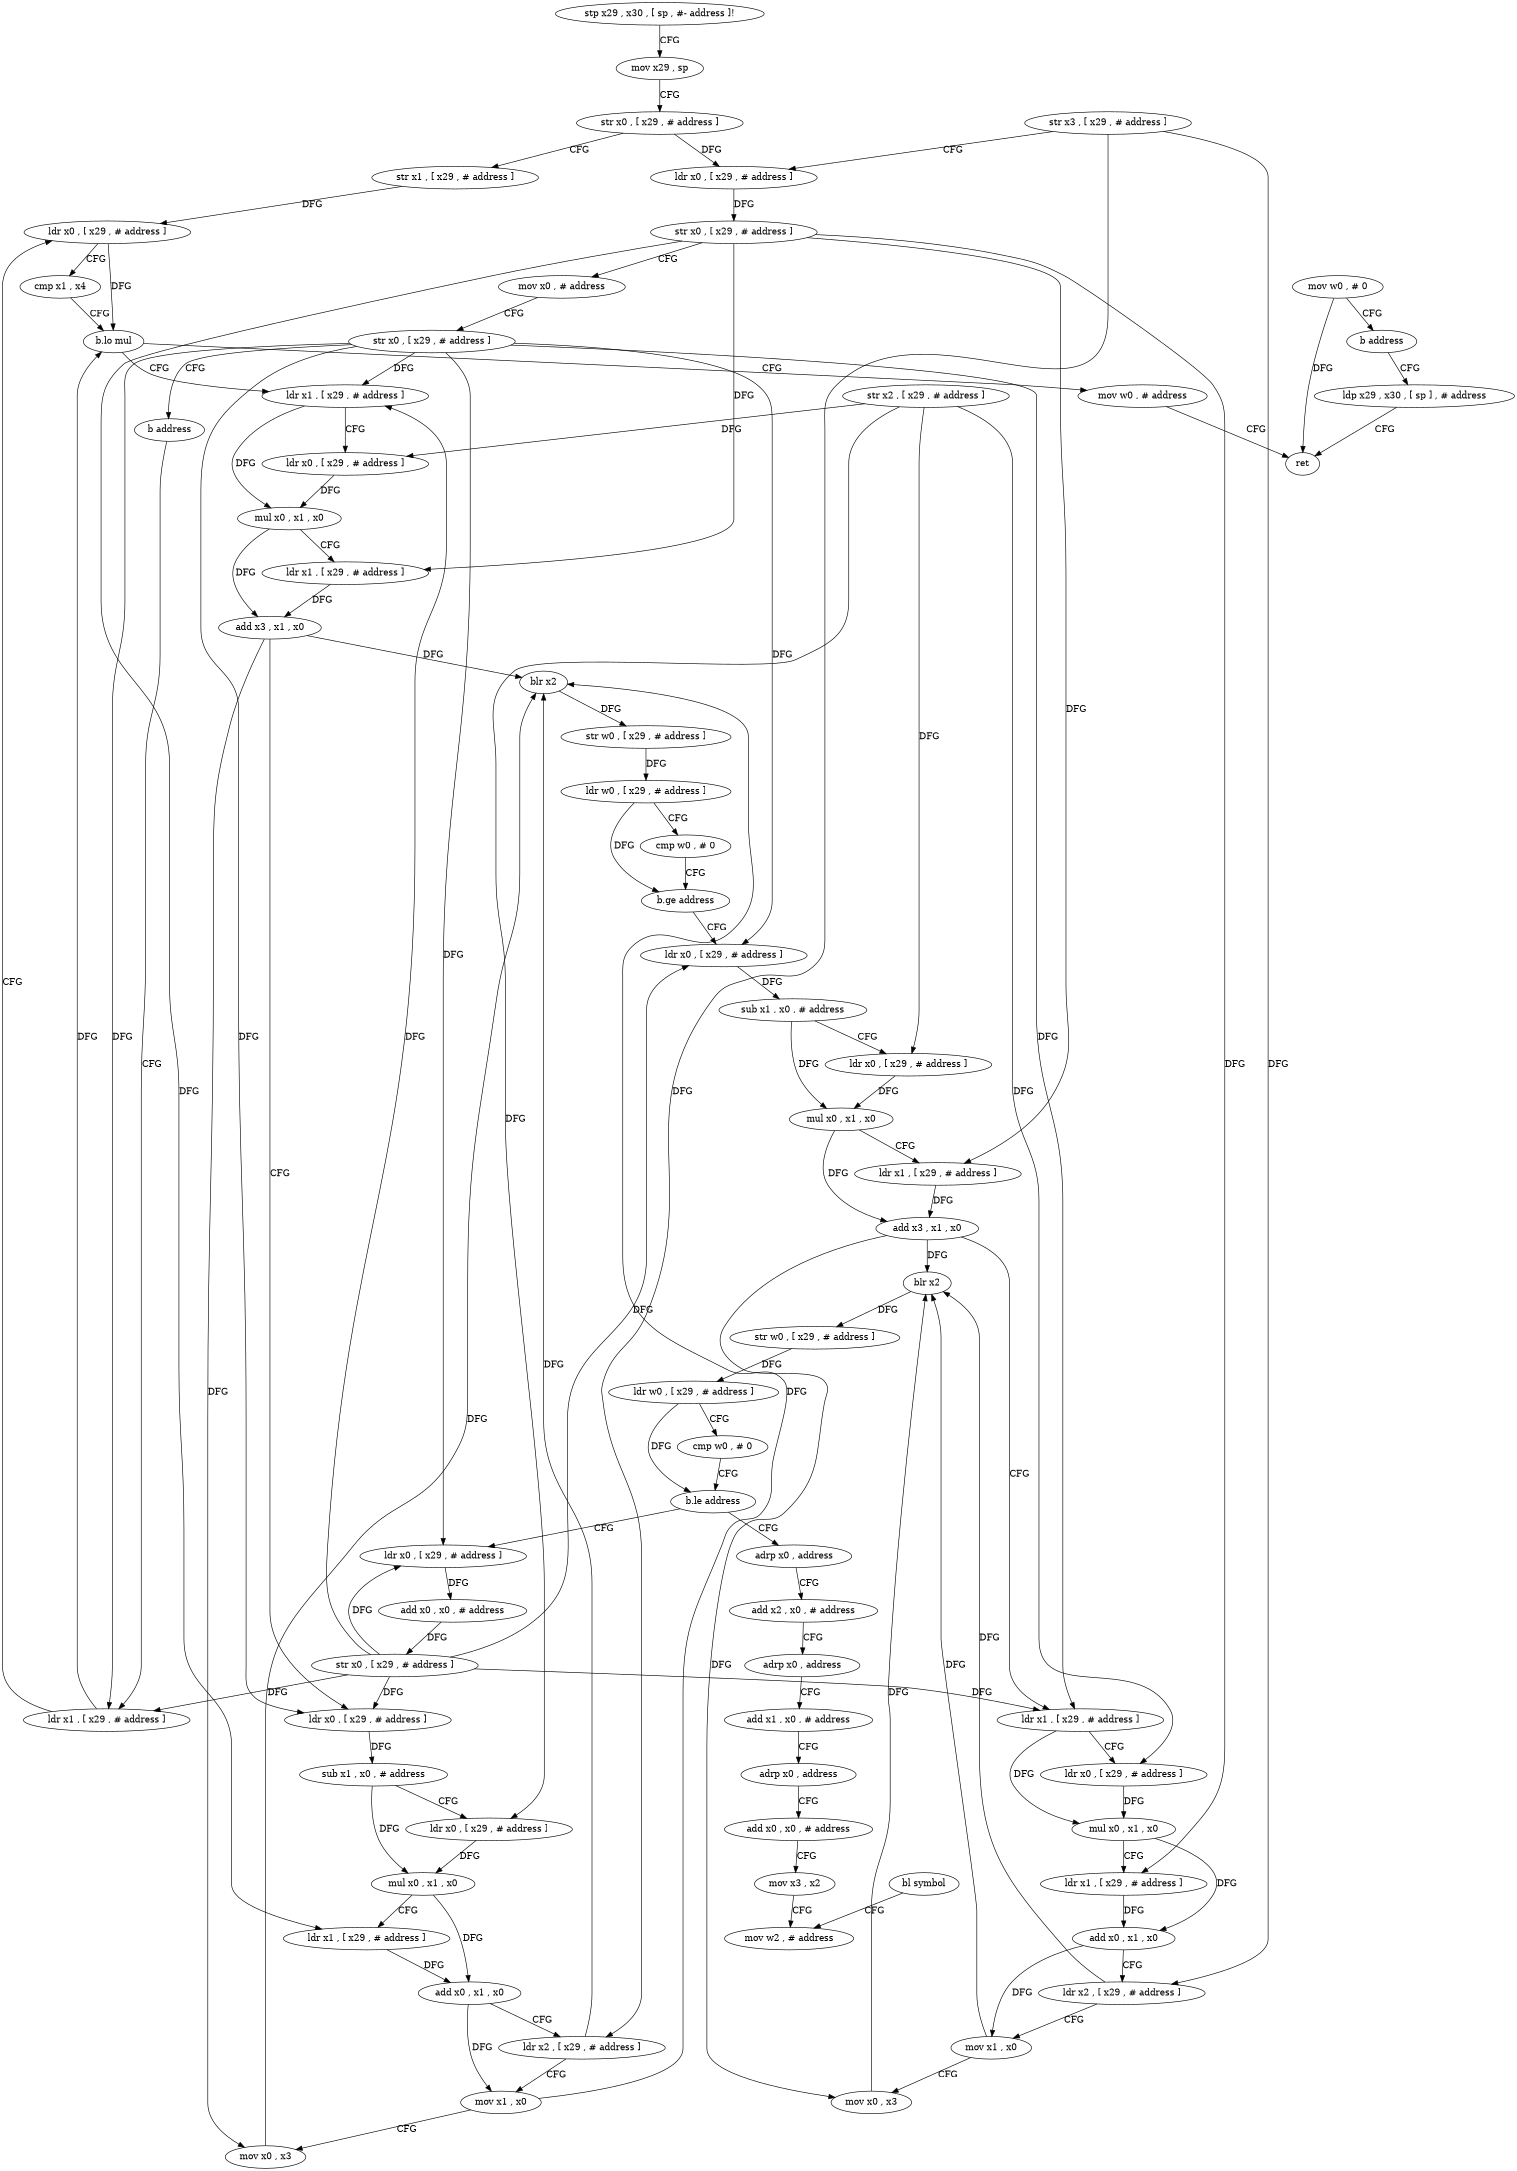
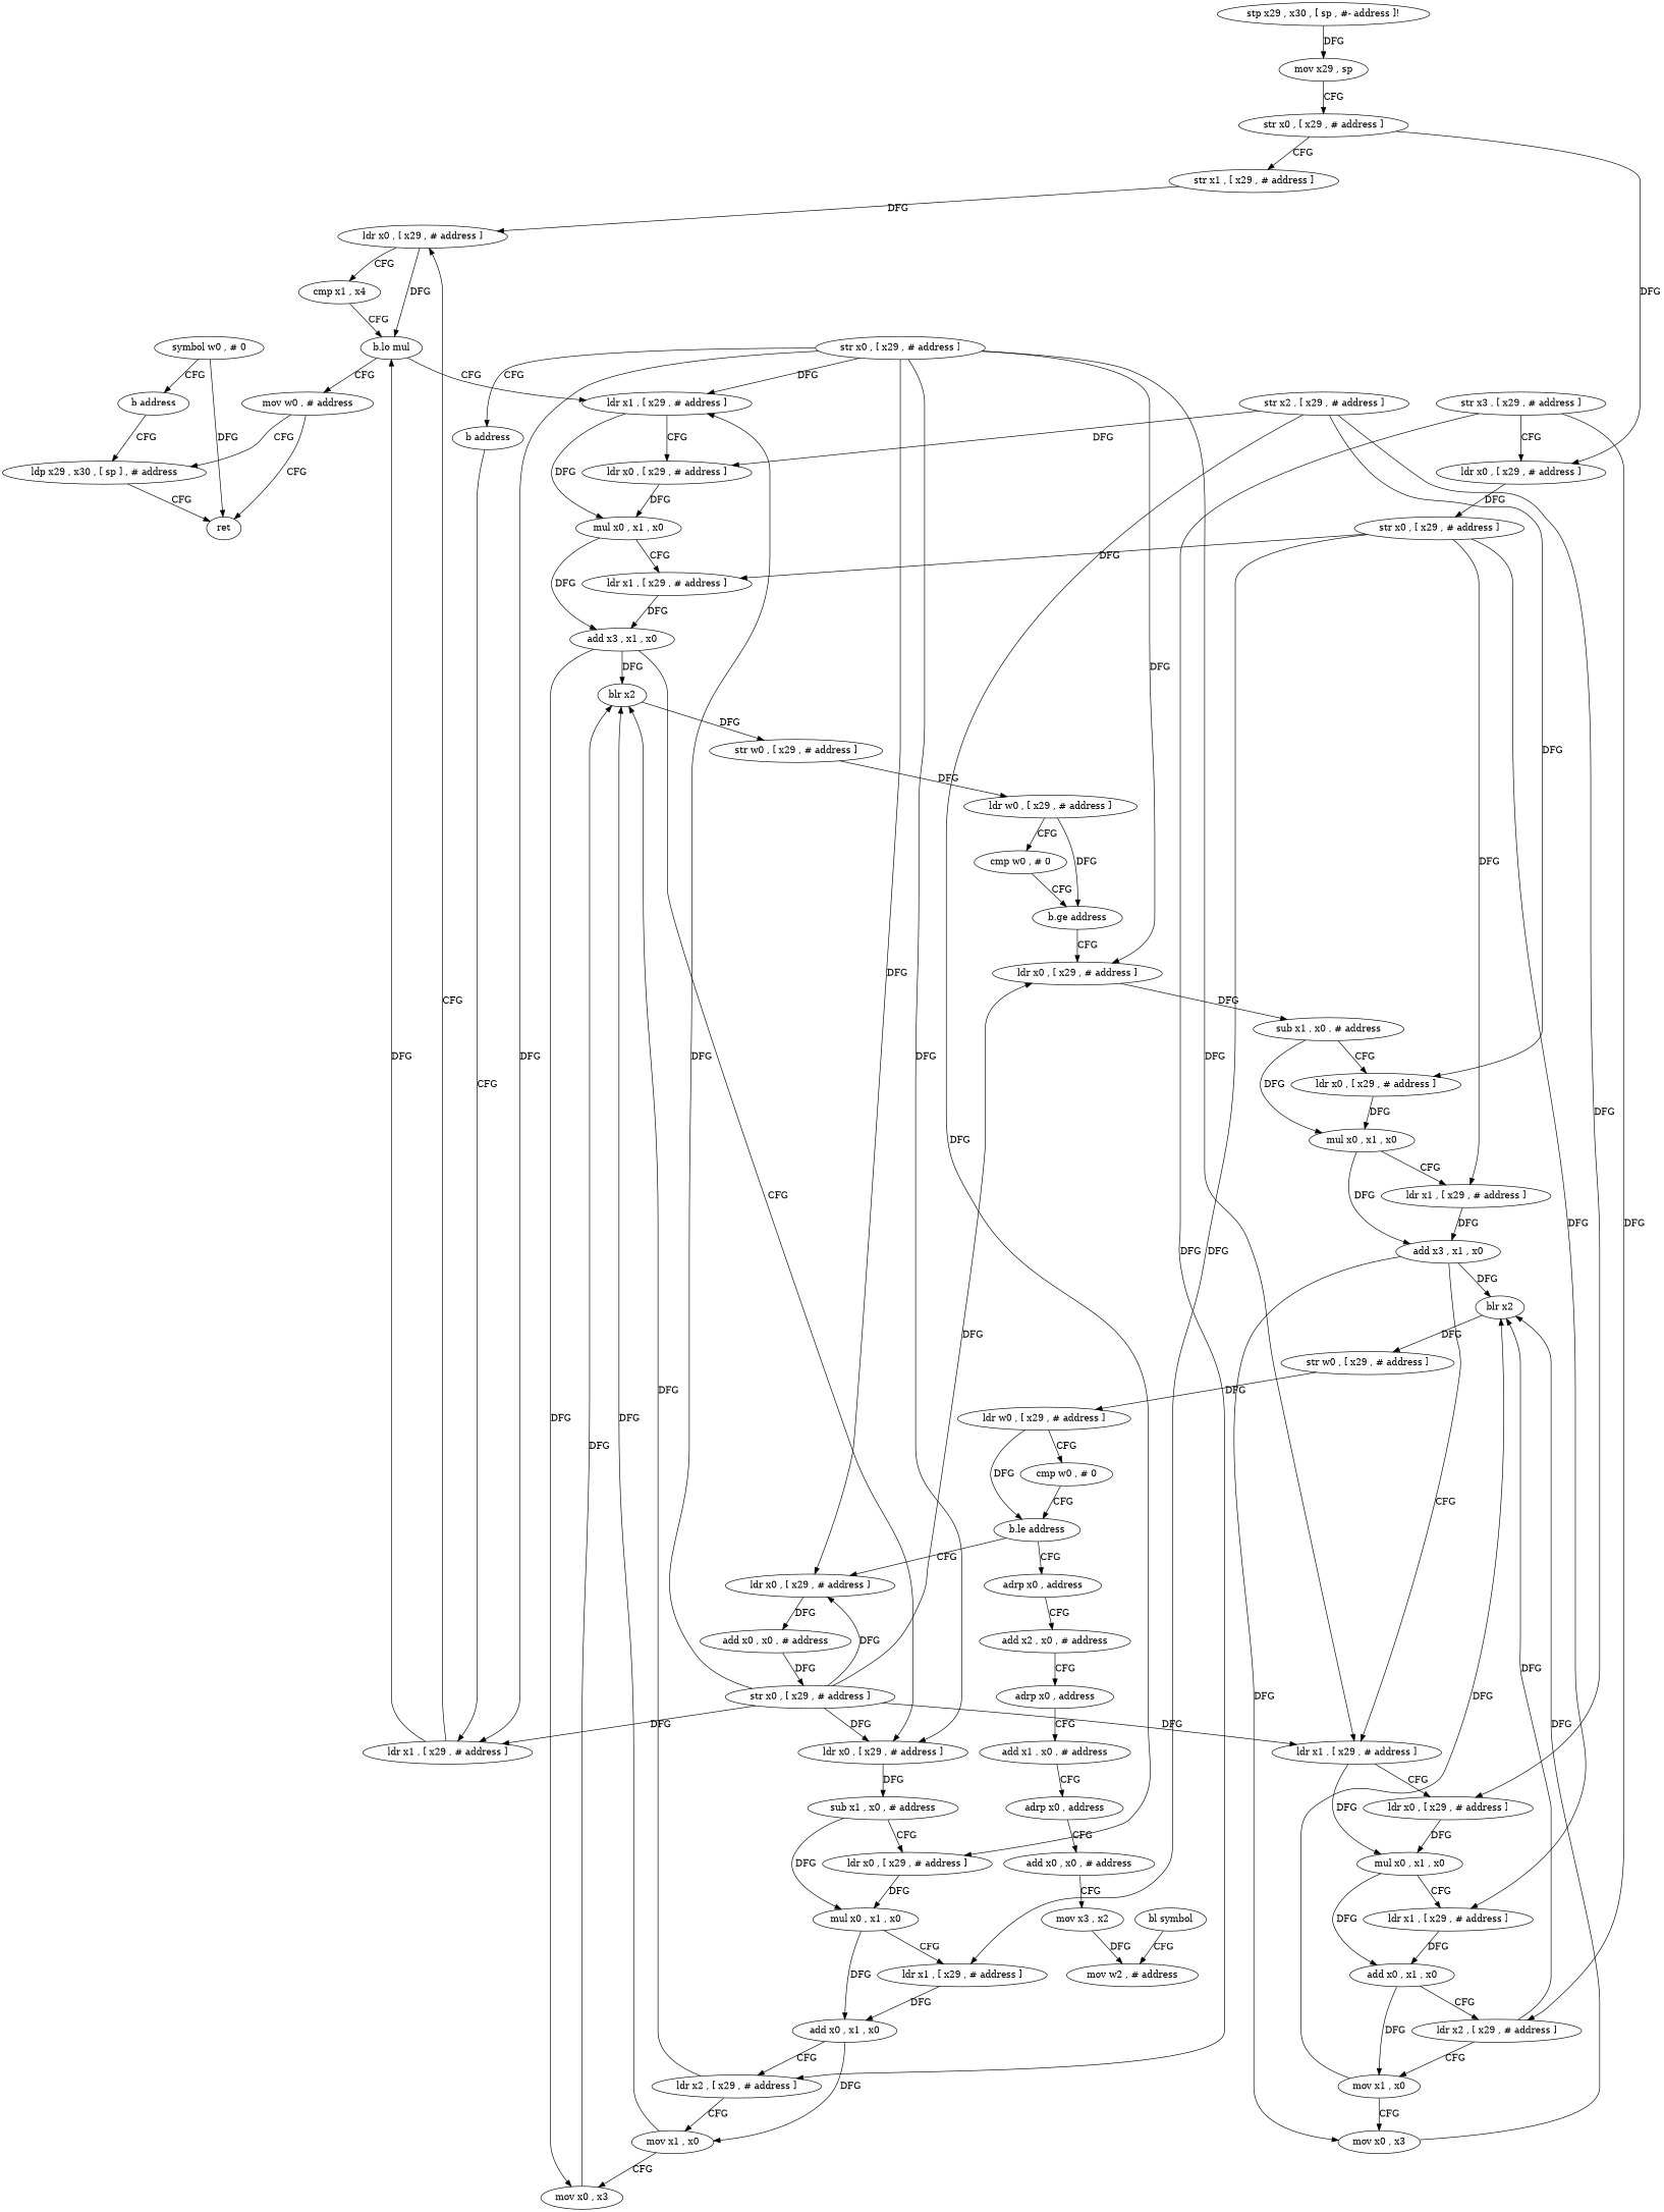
  digraph {
    n1 [label="stp x29 , x30 , [ sp , #- address ]!"]
    n2 [label="mov x29 , sp"]
    n3 [label="str x0 , [ x29 , # address ]"]
    n4 [label="str x1 , [ x29 , # address ]"]
    n5 [label="ldr x0 , [ x29 , # address ]"]
    n6 [label="ldr x0 , [ x29 , # address ]"]
    n7 [label="str x0 , [ x29 , # address ]"]
    n8 [label="str x2 , [ x29 , # address ]"]
    n9 [label="ldr x0 , [ x29 , # address ]"]
    n10 [label="ldr x0 , [ x29 , # address ]"]
    n11 [label="ldr x0 , [ x29 , # address ]"]
    n12 [label="ldr x0 , [ x29 , # address ]"]
    n13 [label="b.lo mul"]
    n14 [label="cmp x1 , x4"]
    n15 [label="str x3 , [ x29 , # address ]"]
    n16 [label="ldr x2 , [ x29 , # address ]"]
    n17 [label="ldr x2 , [ x29 , # address ]"]
    n18 [label="mul x0 , x1 , x0"]
    n19 [label="mul x0 , x1 , x0"]
    n20 [label="mul x0 , x1 , x0"]
    n21 [label="mul x0 , x1 , x0"]
    n22 [label="blr x2"]
    n23 [label="mov x1 , x0"]
    n24 [label="blr x2"]
    n25 [label="mov x1 , x0"]
-   n26 [label="mov x0 , # address"]
    n27 [label="ldr x1 , [ x29 , # address ]"]
    n28 [label="ldr x1 , [ x29 , # address ]"]
    n29 [label="ldr x1 , [ x29 , # address ]"]
    n30 [label="ldr x1 , [ x29 , # address ]"]
    n31 [label="str x0 , [ x29 , # address ]"]
    n32 [label="add x3 , x1 , x0"]
    n33 [label="add x0 , x1 , x0"]
    n34 [label="add x3 , x1 , x0"]
    n35 [label="add x0 , x1 , x0"]
    n36 [label="b address"]
    n37 [label="ldr x1 , [ x29 , # address ]"]
    n38 [label="ldr x1 , [ x29 , # address ]"]
    n39 [label="ldr x0 , [ x29 , # address ]"]
    n40 [label="ldr x0 , [ x29 , # address ]"]
    n41 [label="ldr x1 , [ x29 , # address ]"]
    n42 [label="ldr x0 , [ x29 , # address ]"]
    n43 [label="sub x1 , x0 , # address"]
    n44 [label="sub x1 , x0 , # address"]
    n45 [label="add x0 , x0 , # address"]
    n46 [label="mov w0 , # address"]
    n47 [label="ldp x29 , x30 , [ sp ] , # address"]
    n48 [label=ret]
    n49 [label="mov x0 , x3"]
    n50 [label="str w0 , [ x29 , # address ]"]
    n51 [label="ldr w0 , [ x29 , # address ]"]
    n52 [label="cmp w0 , # 0"]
    n53 [label="b.ge address"]
-   n54 [label="mov w0 , # 0"]
+   n54 [label="symbol w0 , # 0"]
    n55 [label="b address"]
    n56 [label="mov x0 , x3"]
    n57 [label="str w0 , [ x29 , # address ]"]
    n58 [label="ldr w0 , [ x29 , # address ]"]
    n59 [label="cmp w0 , # 0"]
    n60 [label="b.le address"]
    n61 [label="adrp x0 , address"]
    n62 [label="add x2 , x0 , # address"]
    n63 [label="str x0 , [ x29 , # address ]"]
    n64 [label="adrp x0 , address"]
    n65 [label="add x1 , x0 , # address"]
    n66 [label="adrp x0 , address"]
    n67 [label="add x0 , x0 , # address"]
    n68 [label="mov x3 , x2"]
    n69 [label="mov w2 , # address"]
    n70 [label="bl symbol"]
-   n1 -> n2 [label=CFG]
+   n1 -> n2 [label=DFG]
    n2 -> n3 [label=CFG]
    n3 -> n4 [label=CFG]
    n3 -> n5 [label=DFG]
    n4 -> n6 [label=DFG]
    n5 -> n7 [label=DFG]
    n6 -> n13 [label=DFG]
    n6 -> n14 [label=CFG]
-   n7 -> n26 [label=CFG]
    n7 -> n27 [label=DFG]
    n7 -> n28 [label=DFG]
    n7 -> n29 [label=DFG]
    n7 -> n30 [label=DFG]
    n8 -> n9 [label=DFG]
    n8 -> n10 [label=DFG]
    n8 -> n11 [label=DFG]
    n8 -> n12 [label=DFG]
    n9 -> n18 [label=DFG]
    n10 -> n19 [label=DFG]
    n11 -> n20 [label=DFG]
    n12 -> n21 [label=DFG]
    n13 -> n38 [label=CFG]
    n13 -> n46 [label=CFG]
    n14 -> n13 [label=CFG]
    n15 -> n5 [label=CFG]
    n15 -> n16 [label=DFG]
    n15 -> n17 [label=DFG]
    n16 -> n22 [label=DFG]
    n16 -> n23 [label=CFG]
    n17 -> n24 [label=DFG]
    n17 -> n25 [label=CFG]
    n18 -> n27 [label=CFG]
    n18 -> n32 [label=DFG]
    n19 -> n28 [label=CFG]
    n19 -> n33 [label=DFG]
    n20 -> n29 [label=CFG]
    n20 -> n34 [label=DFG]
    n21 -> n30 [label=CFG]
    n21 -> n35 [label=DFG]
    n22 -> n50 [label=DFG]
    n23 -> n22 [label=DFG]
    n23 -> n49 [label=CFG]
    n24 -> n57 [label=DFG]
    n25 -> n24 [label=DFG]
    n25 -> n56 [label=CFG]
-   n26 -> n31 [label=CFG]
    n27 -> n32 [label=DFG]
    n28 -> n33 [label=DFG]
    n29 -> n34 [label=DFG]
    n30 -> n35 [label=DFG]
    n31 -> n36 [label=CFG]
    n31 -> n37 [label=DFG]
    n31 -> n38 [label=DFG]
    n31 -> n39 [label=DFG]
    n31 -> n40 [label=DFG]
    n31 -> n41 [label=DFG]
    n31 -> n42 [label=DFG]
    n32 -> n22 [label=DFG]
    n32 -> n39 [label=CFG]
    n32 -> n49 [label=DFG]
    n33 -> n16 [label=CFG]
    n33 -> n23 [label=DFG]
    n34 -> n24 [label=DFG]
    n34 -> n41 [label=CFG]
    n34 -> n56 [label=DFG]
    n35 -> n17 [label=CFG]
    n35 -> n25 [label=DFG]
    n36 -> n37 [label=CFG]
    n37 -> n6 [label=CFG]
    n37 -> n13 [label=DFG]
    n38 -> n9 [label=CFG]
    n38 -> n18 [label=DFG]
    n39 -> n43 [label=DFG]
    n40 -> n44 [label=DFG]
    n41 -> n12 [label=CFG]
    n41 -> n21 [label=DFG]
    n42 -> n45 [label=DFG]
    n43 -> n10 [label=CFG]
    n43 -> n19 [label=DFG]
    n44 -> n11 [label=CFG]
    n44 -> n20 [label=DFG]
    n45 -> n63 [label=DFG]
+   n46 -> n47 [label=CFG]
    n46 -> n48 [label=CFG]
    n47 -> n48 [label=CFG]
    n49 -> n22 [label=DFG]
    n50 -> n51 [label=DFG]
    n51 -> n52 [label=CFG]
    n51 -> n53 [label=DFG]
    n52 -> n53 [label=CFG]
    n53 -> n40 [label=CFG]
    n54 -> n48 [label=DFG]
    n54 -> n55 [label=CFG]
    n55 -> n47 [label=CFG]
    n56 -> n24 [label=DFG]
    n57 -> n58 [label=DFG]
    n58 -> n59 [label=CFG]
    n58 -> n60 [label=DFG]
    n59 -> n60 [label=CFG]
    n60 -> n42 [label=CFG]
    n60 -> n61 [label=CFG]
    n61 -> n62 [label=CFG]
    n62 -> n64 [label=CFG]
    n63 -> n37 [label=DFG]
    n63 -> n38 [label=DFG]
    n63 -> n39 [label=DFG]
    n63 -> n40 [label=DFG]
    n63 -> n41 [label=DFG]
    n63 -> n42 [label=DFG]
    n64 -> n65 [label=CFG]
    n65 -> n66 [label=CFG]
    n66 -> n67 [label=CFG]
    n67 -> n68 [label=CFG]
-   n68 -> n69 [label=CFG]
+   n68 -> n69 [label=DFG]
    n70 -> n69 [label=CFG]
  }
